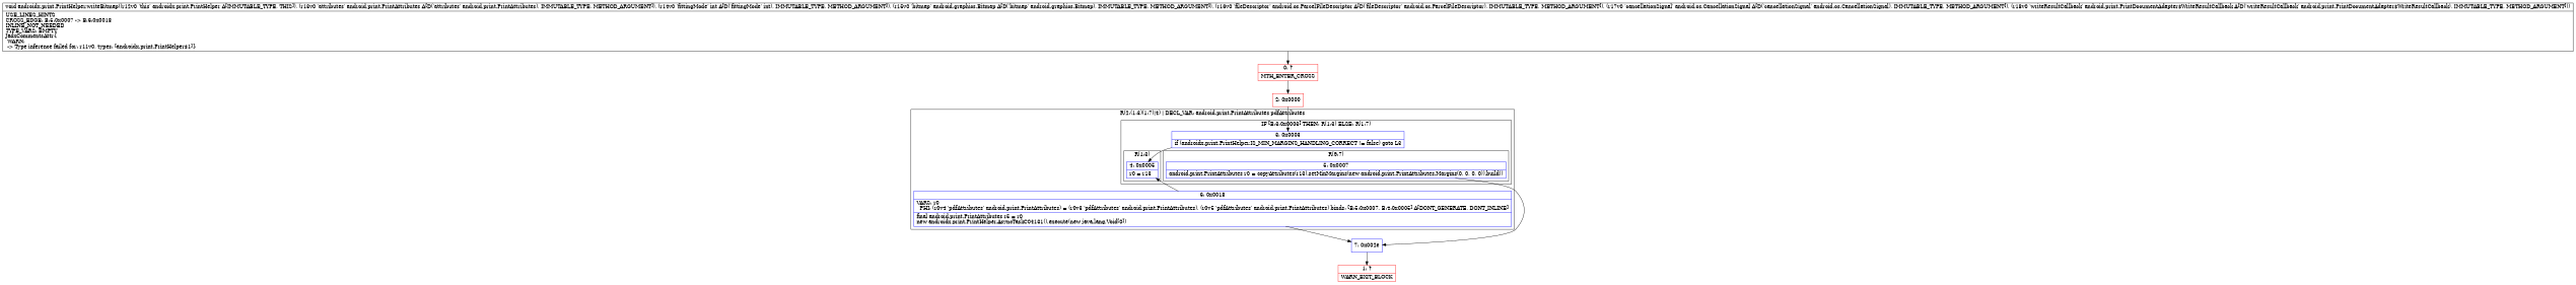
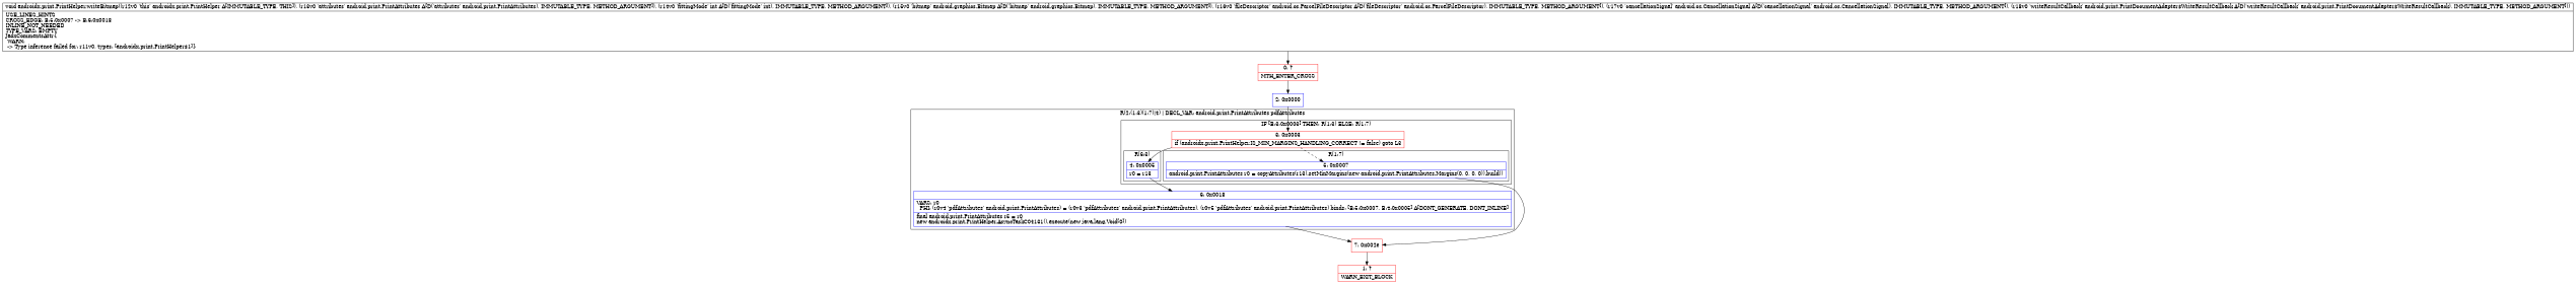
  digraph {
    node [color=blue shape=record]
    n1 [label="{4\:\ 0x0005|r0 = r13\l}"]
    n2 [label="{5\:\ 0x0007|android.print.PrintAttributes r0 = copyAttributes(r13).setMinMargins(new android.print.PrintAttributes.Margins(0, 0, 0, 0)).build()\l}"]
-   n3 [label="{3\:\ 0x0003|if (androidx.print.PrintHelper.IS_MIN_MARGINS_HANDLING_CORRECT != false) goto L3\l}"]
+   n3 [color=red label="{3\:\ 0x0003|if (androidx.print.PrintHelper.IS_MIN_MARGINS_HANDLING_CORRECT != false) goto L3\l}"]
    n4 [label="{6\:\ 0x0018|VARS: r0 \l  PHI: (r0v4 'pdfAttributes' android.print.PrintAttributes) = (r0v3 'pdfAttributes' android.print.PrintAttributes), (r0v5 'pdfAttributes' android.print.PrintAttributes) binds: [B:5:0x0007, B:4:0x0005] A[DONT_GENERATE, DONT_INLINE]\l|final android.print.PrintAttributes r5 = r0\lnew androidx.print.PrintHelper.AsyncTaskC04131().execute(new java.lang.Void[0])\l}"]
-   n5 [label="{7\:\ 0x002e}"]
+   n5 [color=red label="{7\:\ 0x002e}"]
    n6 [color=red label="{1\:\ ?|WARN_EXIT_BLOCK\l}"]
    n7 [color=red label="{0\:\ ?|MTH_ENTER_CROSS\l}"]
-   n8 [color=red label="{2\:\ 0x0000}"]
+   n8 [label="{2\:\ 0x0000}"]
    n9 [label="{void androidx.print.PrintHelper.writeBitmap((r12v0 'this' androidx.print.PrintHelper A[IMMUTABLE_TYPE, THIS]), (r13v0 'attributes' android.print.PrintAttributes A[D('attributes' android.print.PrintAttributes), IMMUTABLE_TYPE, METHOD_ARGUMENT]), (r14v0 'fittingMode' int A[D('fittingMode' int), IMMUTABLE_TYPE, METHOD_ARGUMENT]), (r15v0 'bitmap' android.graphics.Bitmap A[D('bitmap' android.graphics.Bitmap), IMMUTABLE_TYPE, METHOD_ARGUMENT]), (r16v0 'fileDescriptor' android.os.ParcelFileDescriptor A[D('fileDescriptor' android.os.ParcelFileDescriptor), IMMUTABLE_TYPE, METHOD_ARGUMENT]), (r17v0 'cancellationSignal' android.os.CancellationSignal A[D('cancellationSignal' android.os.CancellationSignal), IMMUTABLE_TYPE, METHOD_ARGUMENT]), (r18v0 'writeResultCallback' android.print.PrintDocumentAdapter$WriteResultCallback A[D('writeResultCallback' android.print.PrintDocumentAdapter$WriteResultCallback), IMMUTABLE_TYPE, METHOD_ARGUMENT]))  | USE_LINES_HINTS\lCROSS_EDGE: B:5:0x0007 \-\> B:6:0x0018\lINLINE_NOT_NEEDED\lTYPE_VARS: EMPTY\lJadxCommentsAttr\{\l WARN: \l \-\> Type inference failed for: r11v0, types: [androidx.print.PrintHelper$1]\}\l}" color=""]
    subgraph cluster_1 {
      label="R(2:(1:3)(1:7)|4) | DECL_VAR: android.print.PrintAttributes pdfAttributes\l"
      n4
      subgraph cluster_2 {
        label="IF [B:3:0x0003] THEN: R(1:3) ELSE: R(1:7)"
        n3
        subgraph cluster_3 {
-         label="R(1:3)"
+         label="R(6:3)"
          n1
        }
        subgraph cluster_4 {
-         label="R(9:7)"
+         label="R(1:7)"
          n2
        }
      }
    }
-   n4 -> n1
+   n1 -> n4
    n2 -> n5
    n3 -> n1
+   n3 -> n2 [style=dashed]
    n4 -> n5
    n5 -> n6
    n7 -> n8
    n8 -> n3
    n9 -> n7
  }
